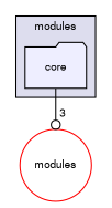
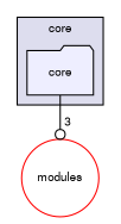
  digraph {
    compound=true
    node [fontname=FreeSans fontsize=10 style=filled]
    n1 [fillcolor="#eeeeff" label=core pencolor=black shape=folder]
    n2 [color=red fillcolor=white label=modules shape=circle]
    subgraph cluster_1 {
      bgcolor="#ddddee"
      fontname=FreeSans
      fontsize=10
-     label=modules
+     label=core
      pencolor=black
      n1
    }
    n1 -> n2 [headlabel=3 labeldistance=1.5 labelfontname=FreeSans labelfontsize=10 arrowhead=odot]
  }
